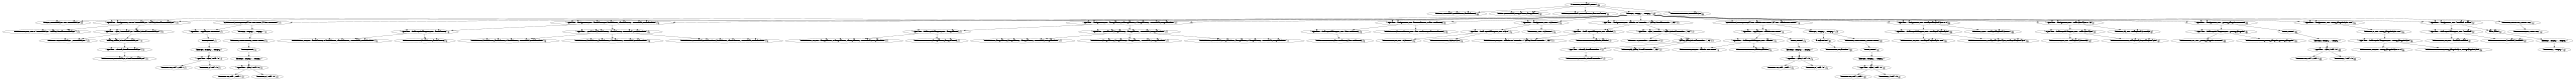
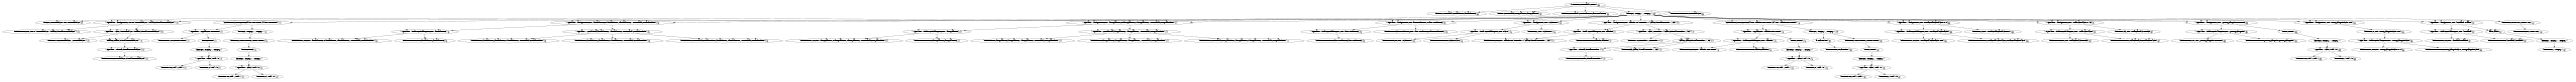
  digraph {
    n1 [label=<(METHOD,TIFFHashSetNew)<SUB>136</SUB>>]
    n2 [label=<(PARAM,TIFFHashSetHashFunc fnHashFunc)<SUB>136</SUB>>]
    n3 [label=<(PARAM,TIFFHashSetEqualFunc fnEqualFunc)<SUB>137</SUB>>]
    n4 [label=<(PARAM,TIFFHashSetFreeEltFunc fnFreeEltFunc)<SUB>138</SUB>>]
    n5 [label=<(BLOCK,&lt;empty&gt;,&lt;empty&gt;)<SUB>139</SUB>>]
    n6 [label=<(METHOD_RETURN,TIFFHashSet)<SUB>136</SUB>>]
    n7 [label=<(LOCAL,TIFFHashSet* set: TIFFHashSet)<SUB>140</SUB>>]
    n8 [label=<(&lt;operator&gt;.assignment,*set = (TIFFHashSet *)malloc(sizeof(TIFFHashSet)))<SUB>140</SUB>>]
    n9 [label=<(CONTROL_STRUCTURE,if (set == NULL),if (set == NULL))<SUB>141</SUB>>]
    n10 [label=<(&lt;operator&gt;.assignment,set-&gt;fnHashFunc = fnHashFunc ? fnHashFunc : TIFFHashSetHashPointer)<SUB>143</SUB>>]
    n11 [label=<(&lt;operator&gt;.assignment,set-&gt;fnEqualFunc = fnEqualFunc ? fnEqualFunc : TIFFHashSetEqualPointer)<SUB>144</SUB>>]
    n12 [label=<(&lt;operator&gt;.assignment,set-&gt;fnFreeEltFunc = fnFreeEltFunc)<SUB>145</SUB>>]
    n13 [label=<(&lt;operator&gt;.assignment,set-&gt;nSize = 0)<SUB>146</SUB>>]
    n14 [label=<(&lt;operator&gt;.assignment,set-&gt;tabList = (TIFFList **)(calloc(sizeof(TIFFList *), 53)))<SUB>147</SUB>>]
    n15 [label=<(CONTROL_STRUCTURE,if (set-&gt;tabList == NULL),if (set-&gt;tabList == NULL))<SUB>148</SUB>>]
    n16 [label=<(&lt;operator&gt;.assignment,set-&gt;nIndiceAllocatedSize = 0)<SUB>153</SUB>>]
    n17 [label=<(&lt;operator&gt;.assignment,set-&gt;nAllocatedSize = 53)<SUB>154</SUB>>]
    n18 [label=<(&lt;operator&gt;.assignment,set-&gt;psRecyclingList = NULL)<SUB>155</SUB>>]
    n19 [label=<(&lt;operator&gt;.assignment,set-&gt;nRecyclingListSize = 0)<SUB>156</SUB>>]
    n20 [label=<(&lt;operator&gt;.assignment,set-&gt;bRehash = false)<SUB>157</SUB>>]
    n21 [label=<(RETURN,return set;,return set;)<SUB>161</SUB>>]
    n22 [label=<(IDENTIFIER,set,*set = (TIFFHashSet *)malloc(sizeof(TIFFHashSet)))<SUB>140</SUB>>]
    n23 [label=<(&lt;operator&gt;.cast,(TIFFHashSet *)malloc(sizeof(TIFFHashSet)))<SUB>140</SUB>>]
    n24 [label=<(&lt;operator&gt;.equals,set == NULL)<SUB>141</SUB>>]
    n25 [label=<(BLOCK,&lt;empty&gt;,&lt;empty&gt;)<SUB>142</SUB>>]
    n26 [label=<(&lt;operator&gt;.indirectFieldAccess,set-&gt;fnHashFunc)<SUB>143</SUB>>]
    n27 [label=<(&lt;operator&gt;.conditional,fnHashFunc ? fnHashFunc : TIFFHashSetHashPointer)<SUB>143</SUB>>]
    n28 [label=<(&lt;operator&gt;.indirectFieldAccess,set-&gt;fnEqualFunc)<SUB>144</SUB>>]
    n29 [label=<(&lt;operator&gt;.conditional,fnEqualFunc ? fnEqualFunc : TIFFHashSetEqualPointer)<SUB>144</SUB>>]
    n30 [label=<(&lt;operator&gt;.indirectFieldAccess,set-&gt;fnFreeEltFunc)<SUB>145</SUB>>]
    n31 [label=<(IDENTIFIER,fnFreeEltFunc,set-&gt;fnFreeEltFunc = fnFreeEltFunc)<SUB>145</SUB>>]
    n32 [label=<(&lt;operator&gt;.indirectFieldAccess,set-&gt;nSize)<SUB>146</SUB>>]
    n33 [label=<(LITERAL,0,set-&gt;nSize = 0)<SUB>146</SUB>>]
    n34 [label=<(&lt;operator&gt;.indirectFieldAccess,set-&gt;tabList)<SUB>147</SUB>>]
    n35 [label=<(&lt;operator&gt;.cast,(TIFFList **)(calloc(sizeof(TIFFList *), 53)))<SUB>147</SUB>>]
    n36 [label=<(&lt;operator&gt;.equals,set-&gt;tabList == NULL)<SUB>148</SUB>>]
    n37 [label=<(BLOCK,&lt;empty&gt;,&lt;empty&gt;)<SUB>149</SUB>>]
    n38 [label=<(&lt;operator&gt;.indirectFieldAccess,set-&gt;nIndiceAllocatedSize)<SUB>153</SUB>>]
    n39 [label=<(LITERAL,0,set-&gt;nIndiceAllocatedSize = 0)<SUB>153</SUB>>]
    n40 [label=<(&lt;operator&gt;.indirectFieldAccess,set-&gt;nAllocatedSize)<SUB>154</SUB>>]
    n41 [label=<(LITERAL,53,set-&gt;nAllocatedSize = 53)<SUB>154</SUB>>]
    n42 [label=<(&lt;operator&gt;.indirectFieldAccess,set-&gt;psRecyclingList)<SUB>155</SUB>>]
    n43 [label=<(NULL,NULL)<SUB>155</SUB>>]
    n44 [label=<(LITERAL,0,set-&gt;nRecyclingListSize = 0)<SUB>156</SUB>>]
    n45 [label=<(&lt;operator&gt;.indirectFieldAccess,set-&gt;bRehash)<SUB>157</SUB>>]
    n46 [label=<(false,false)<SUB>157</SUB>>]
    n47 [label=<(IDENTIFIER,set,return set;)<SUB>161</SUB>>]
    n48 [label=<(UNKNOWN,TIFFHashSet *,TIFFHashSet *)<SUB>140</SUB>>]
    n49 [label=<(malloc,malloc(sizeof(TIFFHashSet)))<SUB>140</SUB>>]
    n50 [label=<(&lt;operator&gt;.sizeOf,sizeof(TIFFHashSet))<SUB>140</SUB>>]
    n51 [label=<(IDENTIFIER,TIFFHashSet,sizeof(TIFFHashSet))<SUB>140</SUB>>]
+   n52 [label=<(IDENTIFIER,set,set == NULL)<SUB>141</SUB>>]
    n53 [label=<(NULL,NULL)<SUB>141</SUB>>]
    n54 [label=<(RETURN,return NULL;,return NULL;)<SUB>142</SUB>>]
    n55 [label=<(BLOCK,&lt;empty&gt;,&lt;empty&gt;)>]
    n56 [label=<(&lt;operator&gt;.cast,(void *)0)<SUB>141</SUB>>]
    n57 [label=<(UNKNOWN,void *,void *)<SUB>141</SUB>>]
    n58 [label=<(LITERAL,0,(void *)0)<SUB>141</SUB>>]
    n59 [label=<(NULL,NULL)<SUB>142</SUB>>]
    n60 [label=<(BLOCK,&lt;empty&gt;,&lt;empty&gt;)>]
    n61 [label=<(&lt;operator&gt;.cast,(void *)0)<SUB>142</SUB>>]
    n62 [label=<(UNKNOWN,void *,void *)<SUB>142</SUB>>]
    n63 [label=<(LITERAL,0,(void *)0)<SUB>142</SUB>>]
    n64 [label=<(IDENTIFIER,set,set-&gt;fnHashFunc = fnHashFunc ? fnHashFunc : TIFFHashSetHashPointer)<SUB>143</SUB>>]
    n65 [label=<(FIELD_IDENTIFIER,fnHashFunc,fnHashFunc)<SUB>143</SUB>>]
    n66 [label=<(IDENTIFIER,fnHashFunc,fnHashFunc ? fnHashFunc : TIFFHashSetHashPointer)<SUB>143</SUB>>]
    n67 [label=<(IDENTIFIER,fnHashFunc,fnHashFunc ? fnHashFunc : TIFFHashSetHashPointer)<SUB>143</SUB>>]
    n68 [label=<(IDENTIFIER,TIFFHashSetHashPointer,fnHashFunc ? fnHashFunc : TIFFHashSetHashPointer)<SUB>143</SUB>>]
    n69 [label=<(IDENTIFIER,set,set-&gt;fnEqualFunc = fnEqualFunc ? fnEqualFunc : TIFFHashSetEqualPointer)<SUB>144</SUB>>]
    n70 [label=<(FIELD_IDENTIFIER,fnEqualFunc,fnEqualFunc)<SUB>144</SUB>>]
    n71 [label=<(IDENTIFIER,fnEqualFunc,fnEqualFunc ? fnEqualFunc : TIFFHashSetEqualPointer)<SUB>144</SUB>>]
    n72 [label=<(IDENTIFIER,fnEqualFunc,fnEqualFunc ? fnEqualFunc : TIFFHashSetEqualPointer)<SUB>144</SUB>>]
    n73 [label=<(IDENTIFIER,TIFFHashSetEqualPointer,fnEqualFunc ? fnEqualFunc : TIFFHashSetEqualPointer)<SUB>144</SUB>>]
    n74 [label=<(FIELD_IDENTIFIER,fnFreeEltFunc,fnFreeEltFunc)<SUB>145</SUB>>]
    n75 [label=<(IDENTIFIER,set,set-&gt;nSize = 0)<SUB>146</SUB>>]
    n76 [label=<(FIELD_IDENTIFIER,nSize,nSize)<SUB>146</SUB>>]
    n77 [label=<(IDENTIFIER,set,set-&gt;tabList = (TIFFList **)(calloc(sizeof(TIFFList *), 53)))<SUB>147</SUB>>]
    n78 [label=<(FIELD_IDENTIFIER,tabList,tabList)<SUB>147</SUB>>]
    n79 [label=<(UNKNOWN,TIFFList **,TIFFList **)<SUB>147</SUB>>]
    n80 [label=<(calloc,calloc(sizeof(TIFFList *), 53))<SUB>147</SUB>>]
    n81 [label=<(&lt;operator&gt;.sizeOf,sizeof(TIFFList *))<SUB>147</SUB>>]
    n82 [label=<(LITERAL,53,calloc(sizeof(TIFFList *), 53))<SUB>147</SUB>>]
    n83 [label=<(IDENTIFIER,TIFFList,sizeof(TIFFList *))<SUB>147</SUB>>]
    n84 [label=<(&lt;operator&gt;.indirectFieldAccess,set-&gt;tabList)<SUB>148</SUB>>]
    n85 [label=<(NULL,NULL)<SUB>148</SUB>>]
    n86 [label=<(free,free(set))<SUB>150</SUB>>]
    n87 [label=<(RETURN,return NULL;,return NULL;)<SUB>151</SUB>>]
    n88 [label=<(IDENTIFIER,set,set-&gt;tabList == NULL)<SUB>148</SUB>>]
    n89 [label=<(FIELD_IDENTIFIER,tabList,tabList)<SUB>148</SUB>>]
    n90 [label=<(BLOCK,&lt;empty&gt;,&lt;empty&gt;)>]
    n91 [label=<(&lt;operator&gt;.cast,(void *)0)<SUB>148</SUB>>]
    n92 [label=<(UNKNOWN,void *,void *)<SUB>148</SUB>>]
    n93 [label=<(LITERAL,0,(void *)0)<SUB>148</SUB>>]
    n94 [label=<(IDENTIFIER,set,free(set))<SUB>150</SUB>>]
    n95 [label=<(NULL,NULL)<SUB>151</SUB>>]
    n96 [label=<(BLOCK,&lt;empty&gt;,&lt;empty&gt;)>]
    n97 [label=<(&lt;operator&gt;.cast,(void *)0)<SUB>151</SUB>>]
    n98 [label=<(UNKNOWN,void *,void *)<SUB>151</SUB>>]
    n99 [label=<(LITERAL,0,(void *)0)<SUB>151</SUB>>]
    n100 [label=<(IDENTIFIER,set,set-&gt;nIndiceAllocatedSize = 0)<SUB>153</SUB>>]
    n101 [label=<(FIELD_IDENTIFIER,nIndiceAllocatedSize,nIndiceAllocatedSize)<SUB>153</SUB>>]
    n102 [label=<(IDENTIFIER,set,set-&gt;nAllocatedSize = 53)<SUB>154</SUB>>]
    n103 [label=<(FIELD_IDENTIFIER,nAllocatedSize,nAllocatedSize)<SUB>154</SUB>>]
    n104 [label=<(IDENTIFIER,set,set-&gt;psRecyclingList = NULL)<SUB>155</SUB>>]
    n105 [label=<(FIELD_IDENTIFIER,psRecyclingList,psRecyclingList)<SUB>155</SUB>>]
    n106 [label=<(BLOCK,&lt;empty&gt;,&lt;empty&gt;)>]
    n107 [label=<(&lt;operator&gt;.cast,(void *)0)<SUB>155</SUB>>]
    n108 [label=<(UNKNOWN,void *,void *)<SUB>155</SUB>>]
    n109 [label=<(LITERAL,0,(void *)0)<SUB>155</SUB>>]
    n110 [label=<(&lt;operator&gt;.indirectFieldAccess,set-&gt;nRecyclingListSize)<SUB>156</SUB>>]
    n111 [label=<(IDENTIFIER,set,set-&gt;nRecyclingListSize = 0)<SUB>156</SUB>>]
    n112 [label=<(FIELD_IDENTIFIER,nRecyclingListSize,nRecyclingListSize)<SUB>156</SUB>>]
    n113 [label=<(IDENTIFIER,set,set-&gt;bRehash = false)<SUB>157</SUB>>]
    n114 [label=<(FIELD_IDENTIFIER,bRehash,bRehash)<SUB>157</SUB>>]
    n115 [label=<(BLOCK,&lt;empty&gt;,&lt;empty&gt;)>]
    n116 [label=<(LITERAL,0,&lt;empty&gt;)<SUB>157</SUB>>]
    n1 -> n2
    n1 -> n3
    n1 -> n4
    n1 -> n5
    n1 -> n6
    n5 -> n7
    n5 -> n8
    n5 -> n9
    n5 -> n10
    n5 -> n11
    n5 -> n12
    n5 -> n13
    n5 -> n14
    n5 -> n15
    n5 -> n16
    n5 -> n17
    n5 -> n18
    n5 -> n19
    n5 -> n20
    n5 -> n21
    n8 -> n22
    n8 -> n23
    n9 -> n24
    n9 -> n25
    n10 -> n26
    n10 -> n27
    n11 -> n28
    n11 -> n29
    n12 -> n30
    n12 -> n31
    n13 -> n32
    n13 -> n33
    n14 -> n34
    n14 -> n35
    n15 -> n36
    n15 -> n37
    n16 -> n38
    n16 -> n39
    n17 -> n40
    n17 -> n41
    n18 -> n42
    n18 -> n43
    n19 -> n44
    n20 -> n45
    n20 -> n46
    n21 -> n47
    n23 -> n48
    n23 -> n49
+   n24 -> n52
    n24 -> n53
    n25 -> n54
    n26 -> n64
    n26 -> n65
    n27 -> n66
    n27 -> n67
    n27 -> n68
    n28 -> n69
    n28 -> n70
    n29 -> n71
    n29 -> n72
    n29 -> n73
    n30 -> n74
    n32 -> n75
    n32 -> n76
    n34 -> n77
    n34 -> n78
    n35 -> n79
    n35 -> n80
    n36 -> n84
    n36 -> n85
    n37 -> n86
    n37 -> n87
    n38 -> n100
    n38 -> n101
    n40 -> n102
    n40 -> n103
    n42 -> n104
    n42 -> n105
    n43 -> n106
    n44 -> n110
    n45 -> n113
    n45 -> n114
    n46 -> n115
    n49 -> n50
    n50 -> n51
    n53 -> n55
    n54 -> n59
    n55 -> n56
    n56 -> n57
    n56 -> n58
    n59 -> n60
    n60 -> n61
    n61 -> n62
    n61 -> n63
    n80 -> n81
    n80 -> n82
    n81 -> n83
    n84 -> n88
    n84 -> n89
    n85 -> n90
    n86 -> n94
    n87 -> n95
    n90 -> n91
    n91 -> n92
    n91 -> n93
    n95 -> n96
    n96 -> n97
    n97 -> n98
    n97 -> n99
    n106 -> n107
    n107 -> n108
    n107 -> n109
    n110 -> n111
    n110 -> n112
    n115 -> n116
  }
